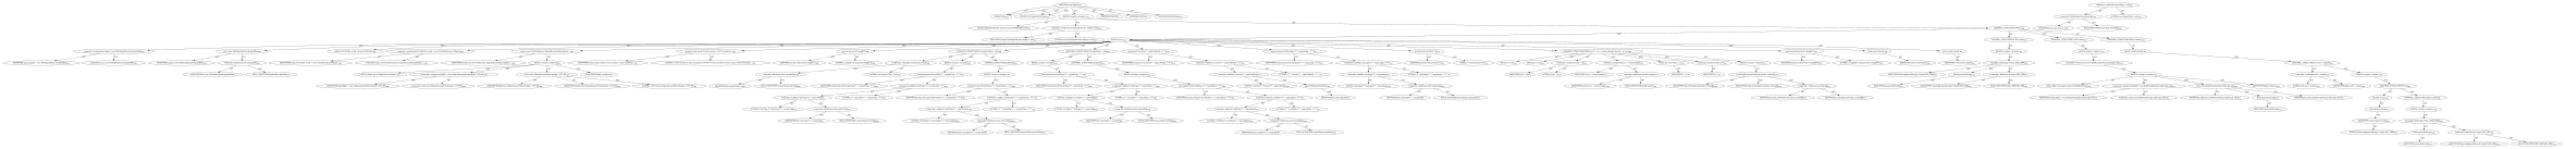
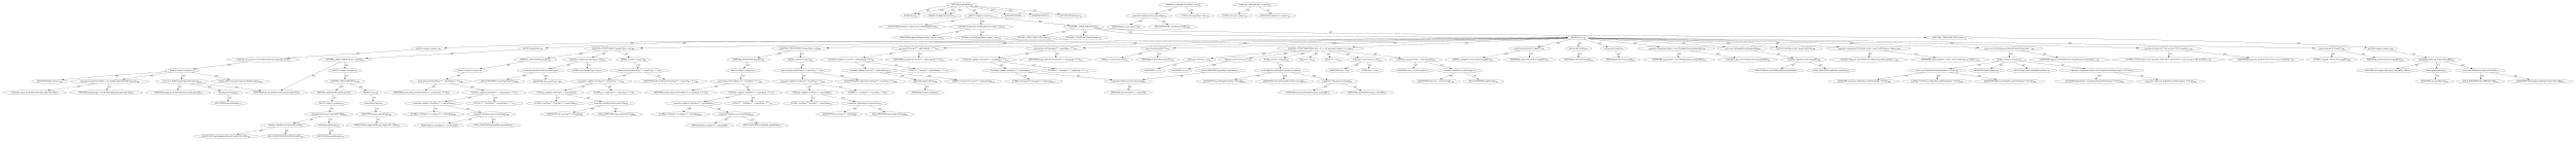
  digraph {
    fontname=Nunito
    node [fontname=Nunito]
    edge [fontname=Nunito]
    n1 [label=<(METHOD,writeTagDiff)<SUB>391</SUB>>]
    n2 [label=<(PARAM,this)<SUB>391</SUB>>]
    n3 [label=<(PARAM,CvsTagEntry[] entries)<SUB>391</SUB>>]
    n4 [label=<(BLOCK,&lt;empty&gt;,&lt;empty&gt;)<SUB>391</SUB>>]
    n5 [label=<(MODIFIER,PRIVATE)>]
    n6 [label=<(MODIFIER,VIRTUAL)>]
    n7 [label=<(METHOD_RETURN,void)<SUB>391</SUB>>]
    n8 [label=<(LOCAL,FileOutputStream output: java.io.FileOutputStream)<SUB>392</SUB>>]
    n9 [label=<(&lt;operator&gt;.assignment,FileOutputStream output = null)<SUB>392</SUB>>]
    n10 [label=<(CONTROL_STRUCTURE,TRY,try)<SUB>393</SUB>>]
    n11 [label=<(IDENTIFIER,output,FileOutputStream output = null)<SUB>392</SUB>>]
    n12 [label=<(LITERAL,null,FileOutputStream output = null)<SUB>392</SUB>>]
    n13 [label=<(BLOCK,try,try)<SUB>393</SUB>>]
    n14 [label=<(CONTROL_STRUCTURE,CATCH,catch)<SUB>420</SUB>>]
    n15 [label=<(CONTROL_STRUCTURE,CATCH,catch)<SUB>422</SUB>>]
    n16 [label=<(CONTROL_STRUCTURE,FINALLY,finally)<SUB>424</SUB>>]
    n17 [label=<(&lt;operator&gt;.assignment,output = new FileOutputStream(mydestfile))<SUB>394</SUB>>]
    n18 [label=<(&lt;init&gt;,new FileOutputStream(mydestfile))<SUB>394</SUB>>]
    n19 [label=<(LOCAL,PrintWriter writer: java.io.PrintWriter)<SUB>395</SUB>>]
    n20 [label=<(&lt;operator&gt;.assignment,PrintWriter writer = new PrintWriter(new Output...)<SUB>395</SUB>>]
    n21 [label=<(&lt;init&gt;,new PrintWriter(new OutputStreamWriter(output, ...)<SUB>395</SUB>>]
    n22 [label=<(println,writer.println(&quot;&lt;?xml version=\&quot;1.0\&quot; encoding=...)<SUB>397</SUB>>]
    n23 [label=<(print,writer.print(&quot;&lt;tagdiff &quot;))<SUB>398</SUB>>]
    n24 [label=<(CONTROL_STRUCTURE,IF,if (mystartTag != null))<SUB>399</SUB>>]
    n25 [label=<(CONTROL_STRUCTURE,IF,if (myendTag != null))<SUB>404</SUB>>]
    n26 [label=<(print,print(&quot;cvsroot=\&quot;&quot; + getCvsRoot() + &quot;\&quot; &quot;))<SUB>410</SUB>>]
    n27 [label=<(print,writer.print(&quot;package=\&quot;&quot; + mypackage + &quot;\&quot; &quot;))<SUB>411</SUB>>]
    n28 [label=<(println,writer.println(&quot;&gt;&quot;))<SUB>413</SUB>>]
    n29 [label=<(CONTROL_STRUCTURE,FOR,for (int i = 0, c = entries.length; Some(i &lt; c); i++))<SUB>414</SUB>>]
    n30 [label=<(println,writer.println(&quot;&lt;/tagdiff&gt;&quot;))<SUB>417</SUB>>]
    n31 [label=<(flush,writer.flush())<SUB>418</SUB>>]
    n32 [label=<(close,writer.close())<SUB>419</SUB>>]
    n33 [label=<(BLOCK,&lt;empty&gt;,&lt;empty&gt;)<SUB>420</SUB>>]
    n34 [label=<(BLOCK,&lt;empty&gt;,&lt;empty&gt;)<SUB>422</SUB>>]
    n35 [label=<(BLOCK,finally,finally)<SUB>424</SUB>>]
    n36 [label=<(IDENTIFIER,output,output = new FileOutputStream(mydestfile))<SUB>394</SUB>>]
    n37 [label=<(&lt;operator&gt;.alloc,new FileOutputStream(mydestfile))<SUB>394</SUB>>]
-   n38 [label=<(IDENTIFIER,output,new FileOutputStream(mydestfile))<SUB>394</SUB>>]
    n39 [label=<(&lt;operator&gt;.fieldAccess,this.mydestfile)<SUB>394</SUB>>]
    n40 [label=<(IDENTIFIER,writer,PrintWriter writer = new PrintWriter(new Output...)<SUB>395</SUB>>]
    n41 [label=<(&lt;operator&gt;.alloc,new PrintWriter(new OutputStreamWriter(output, ...)<SUB>395</SUB>>]
    n42 [label=<(IDENTIFIER,writer,new PrintWriter(new OutputStreamWriter(output, ...)<SUB>395</SUB>>]
    n43 [label=<(BLOCK,&lt;empty&gt;,&lt;empty&gt;)<SUB>396</SUB>>]
    n44 [label=<(IDENTIFIER,writer,writer.println(&quot;&lt;?xml version=\&quot;1.0\&quot; encoding=...)<SUB>397</SUB>>]
    n45 [label=<(LITERAL,&quot;&lt;?xml version=\&quot;1.0\&quot; encoding=\&quot;UTF-8\&quot;?&gt;&quot;,writer.println(&quot;&lt;?xml version=\&quot;1.0\&quot; encoding=...)<SUB>397</SUB>>]
    n46 [label=<(IDENTIFIER,writer,writer.print(&quot;&lt;tagdiff &quot;))<SUB>398</SUB>>]
    n47 [label=<(LITERAL,&quot;&lt;tagdiff &quot;,writer.print(&quot;&lt;tagdiff &quot;))<SUB>398</SUB>>]
    n48 [label=<(&lt;operator&gt;.notEquals,mystartTag != null)<SUB>399</SUB>>]
    n49 [label=<(BLOCK,&lt;empty&gt;,&lt;empty&gt;)<SUB>399</SUB>>]
    n50 [label=<(CONTROL_STRUCTURE,ELSE,else)<SUB>401</SUB>>]
    n51 [label=<(BLOCK,&lt;empty&gt;,&lt;empty&gt;)<SUB>404</SUB>>]
    n52 [label=<(CONTROL_STRUCTURE,ELSE,else)<SUB>406</SUB>>]
    n53 [label=<(IDENTIFIER,writer,print(&quot;cvsroot=\&quot;&quot; + getCvsRoot() + &quot;\&quot; &quot;))<SUB>410</SUB>>]
    n54 [label=<(&lt;operator&gt;.addition,&quot;cvsroot=\&quot;&quot; + getCvsRoot() + &quot;\&quot; &quot;)<SUB>410</SUB>>]
    n55 [label=<(IDENTIFIER,writer,writer.print(&quot;package=\&quot;&quot; + mypackage + &quot;\&quot; &quot;))<SUB>411</SUB>>]
    n56 [label=<(&lt;operator&gt;.addition,&quot;package=\&quot;&quot; + mypackage + &quot;\&quot; &quot;)<SUB>411</SUB>>]
    n57 [label=<(IDENTIFIER,writer,writer.println(&quot;&gt;&quot;))<SUB>413</SUB>>]
    n58 [label=<(LITERAL,&quot;&gt;&quot;,writer.println(&quot;&gt;&quot;))<SUB>413</SUB>>]
    n59 [label=<(LOCAL,int i: int)<SUB>414</SUB>>]
    n60 [label=<(LOCAL,int c: int)<SUB>414</SUB>>]
    n61 [label=<(&lt;operator&gt;.assignment,int i = 0)<SUB>414</SUB>>]
    n62 [label=<(&lt;operator&gt;.assignment,int c = entries.length)<SUB>414</SUB>>]
    n63 [label=<(&lt;operator&gt;.lessThan,i &lt; c)<SUB>414</SUB>>]
    n64 [label=<(&lt;operator&gt;.postIncrement,i++)<SUB>414</SUB>>]
    n65 [label=<(BLOCK,&lt;empty&gt;,&lt;empty&gt;)<SUB>414</SUB>>]
    n66 [label=<(IDENTIFIER,writer,writer.println(&quot;&lt;/tagdiff&gt;&quot;))<SUB>417</SUB>>]
    n67 [label=<(LITERAL,&quot;&lt;/tagdiff&gt;&quot;,writer.println(&quot;&lt;/tagdiff&gt;&quot;))<SUB>417</SUB>>]
    n68 [label=<(IDENTIFIER,writer,writer.flush())<SUB>418</SUB>>]
    n69 [label=<(IDENTIFIER,writer,writer.close())<SUB>419</SUB>>]
    n70 [label=<(IDENTIFIER,this,new FileOutputStream(mydestfile))>]
    n71 [label=<(FIELD_IDENTIFIER,mydestfile,mydestfile)<SUB>394</SUB>>]
    n72 [label=<(LOCAL,$obj2: java.io.OutputStreamWriter)<SUB>396</SUB>>]
    n73 [label=<(&lt;operator&gt;.assignment,$obj2 = new OutputStreamWriter(output, &quot;UTF-8&quot;))<SUB>396</SUB>>]
    n74 [label=<(&lt;init&gt;,new OutputStreamWriter(output, &quot;UTF-8&quot;))<SUB>396</SUB>>]
    n75 [label=<(IDENTIFIER,$obj2,&lt;empty&gt;)<SUB>396</SUB>>]
    n76 [label=<(IDENTIFIER,$obj2,$obj2 = new OutputStreamWriter(output, &quot;UTF-8&quot;))<SUB>396</SUB>>]
    n77 [label=<(&lt;operator&gt;.alloc,new OutputStreamWriter(output, &quot;UTF-8&quot;))<SUB>396</SUB>>]
    n78 [label=<(IDENTIFIER,$obj2,new OutputStreamWriter(output, &quot;UTF-8&quot;))<SUB>396</SUB>>]
    n79 [label=<(IDENTIFIER,output,new OutputStreamWriter(output, &quot;UTF-8&quot;))<SUB>396</SUB>>]
    n80 [label=<(LITERAL,&quot;UTF-8&quot;,new OutputStreamWriter(output, &quot;UTF-8&quot;))<SUB>396</SUB>>]
    n81 [label=<(&lt;operator&gt;.fieldAccess,this.mystartTag)<SUB>399</SUB>>]
    n82 [label=<(LITERAL,null,mystartTag != null)<SUB>399</SUB>>]
    n83 [label=<(print,writer.print(&quot;startTag=\&quot;&quot; + mystartTag + &quot;\&quot; &quot;))<SUB>400</SUB>>]
    n84 [label=<(BLOCK,&lt;empty&gt;,&lt;empty&gt;)<SUB>401</SUB>>]
    n85 [label=<(IDENTIFIER,this,mystartTag != null)>]
    n86 [label=<(FIELD_IDENTIFIER,mystartTag,mystartTag)<SUB>399</SUB>>]
    n87 [label=<(IDENTIFIER,writer,writer.print(&quot;startTag=\&quot;&quot; + mystartTag + &quot;\&quot; &quot;))<SUB>400</SUB>>]
    n88 [label=<(&lt;operator&gt;.addition,&quot;startTag=\&quot;&quot; + mystartTag + &quot;\&quot; &quot;)<SUB>400</SUB>>]
    n89 [label=<(&lt;operator&gt;.addition,&quot;startTag=\&quot;&quot; + mystartTag)<SUB>400</SUB>>]
    n90 [label=<(LITERAL,&quot;\&quot; &quot;,&quot;startTag=\&quot;&quot; + mystartTag + &quot;\&quot; &quot;)<SUB>400</SUB>>]
    n91 [label=<(LITERAL,&quot;startTag=\&quot;&quot;,&quot;startTag=\&quot;&quot; + mystartTag)<SUB>400</SUB>>]
    n92 [label=<(&lt;operator&gt;.fieldAccess,this.mystartTag)<SUB>400</SUB>>]
    n93 [label=<(IDENTIFIER,this,&quot;startTag=\&quot;&quot; + mystartTag)>]
    n94 [label=<(FIELD_IDENTIFIER,mystartTag,mystartTag)<SUB>400</SUB>>]
    n95 [label=<(print,writer.print(&quot;startDate=\&quot;&quot; + mystartDate + &quot;\&quot; &quot;))<SUB>402</SUB>>]
    n96 [label=<(IDENTIFIER,writer,writer.print(&quot;startDate=\&quot;&quot; + mystartDate + &quot;\&quot; &quot;))<SUB>402</SUB>>]
    n97 [label=<(&lt;operator&gt;.addition,&quot;startDate=\&quot;&quot; + mystartDate + &quot;\&quot; &quot;)<SUB>402</SUB>>]
    n98 [label=<(&lt;operator&gt;.addition,&quot;startDate=\&quot;&quot; + mystartDate)<SUB>402</SUB>>]
    n99 [label=<(LITERAL,&quot;\&quot; &quot;,&quot;startDate=\&quot;&quot; + mystartDate + &quot;\&quot; &quot;)<SUB>402</SUB>>]
    n100 [label=<(LITERAL,&quot;startDate=\&quot;&quot;,&quot;startDate=\&quot;&quot; + mystartDate)<SUB>402</SUB>>]
    n101 [label=<(&lt;operator&gt;.fieldAccess,this.mystartDate)<SUB>402</SUB>>]
    n102 [label=<(IDENTIFIER,this,&quot;startDate=\&quot;&quot; + mystartDate)>]
    n103 [label=<(FIELD_IDENTIFIER,mystartDate,mystartDate)<SUB>402</SUB>>]
    n104 [label=<(&lt;operator&gt;.notEquals,myendTag != null)<SUB>404</SUB>>]
    n105 [label=<(&lt;operator&gt;.fieldAccess,this.myendTag)<SUB>404</SUB>>]
    n106 [label=<(LITERAL,null,myendTag != null)<SUB>404</SUB>>]
    n107 [label=<(print,writer.print(&quot;endTag=\&quot;&quot; + myendTag + &quot;\&quot; &quot;))<SUB>405</SUB>>]
    n108 [label=<(BLOCK,&lt;empty&gt;,&lt;empty&gt;)<SUB>406</SUB>>]
    n109 [label=<(IDENTIFIER,this,myendTag != null)>]
    n110 [label=<(FIELD_IDENTIFIER,myendTag,myendTag)<SUB>404</SUB>>]
    n111 [label=<(IDENTIFIER,writer,writer.print(&quot;endTag=\&quot;&quot; + myendTag + &quot;\&quot; &quot;))<SUB>405</SUB>>]
    n112 [label=<(&lt;operator&gt;.addition,&quot;endTag=\&quot;&quot; + myendTag + &quot;\&quot; &quot;)<SUB>405</SUB>>]
    n113 [label=<(&lt;operator&gt;.addition,&quot;endTag=\&quot;&quot; + myendTag)<SUB>405</SUB>>]
    n114 [label=<(LITERAL,&quot;\&quot; &quot;,&quot;endTag=\&quot;&quot; + myendTag + &quot;\&quot; &quot;)<SUB>405</SUB>>]
    n115 [label=<(LITERAL,&quot;endTag=\&quot;&quot;,&quot;endTag=\&quot;&quot; + myendTag)<SUB>405</SUB>>]
    n116 [label=<(&lt;operator&gt;.fieldAccess,this.myendTag)<SUB>405</SUB>>]
    n117 [label=<(IDENTIFIER,this,&quot;endTag=\&quot;&quot; + myendTag)>]
    n118 [label=<(FIELD_IDENTIFIER,myendTag,myendTag)<SUB>405</SUB>>]
    n119 [label=<(print,writer.print(&quot;endDate=\&quot;&quot; + myendDate + &quot;\&quot; &quot;))<SUB>407</SUB>>]
    n120 [label=<(IDENTIFIER,writer,writer.print(&quot;endDate=\&quot;&quot; + myendDate + &quot;\&quot; &quot;))<SUB>407</SUB>>]
    n121 [label=<(&lt;operator&gt;.addition,&quot;endDate=\&quot;&quot; + myendDate + &quot;\&quot; &quot;)<SUB>407</SUB>>]
    n122 [label=<(&lt;operator&gt;.addition,&quot;endDate=\&quot;&quot; + myendDate)<SUB>407</SUB>>]
    n123 [label=<(LITERAL,&quot;\&quot; &quot;,&quot;endDate=\&quot;&quot; + myendDate + &quot;\&quot; &quot;)<SUB>407</SUB>>]
    n124 [label=<(LITERAL,&quot;endDate=\&quot;&quot;,&quot;endDate=\&quot;&quot; + myendDate)<SUB>407</SUB>>]
    n125 [label=<(&lt;operator&gt;.fieldAccess,this.myendDate)<SUB>407</SUB>>]
    n126 [label=<(IDENTIFIER,this,&quot;endDate=\&quot;&quot; + myendDate)>]
    n127 [label=<(FIELD_IDENTIFIER,myendDate,myendDate)<SUB>407</SUB>>]
    n128 [label=<(&lt;operator&gt;.addition,&quot;cvsroot=\&quot;&quot; + getCvsRoot())<SUB>410</SUB>>]
    n129 [label=<(LITERAL,&quot;\&quot; &quot;,&quot;cvsroot=\&quot;&quot; + getCvsRoot() + &quot;\&quot; &quot;)<SUB>410</SUB>>]
    n130 [label=<(LITERAL,&quot;cvsroot=\&quot;&quot;,&quot;cvsroot=\&quot;&quot; + getCvsRoot())<SUB>410</SUB>>]
    n131 [label=<(getCvsRoot,getCvsRoot())<SUB>410</SUB>>]
    n132 [label=<(IDENTIFIER,this,getCvsRoot())<SUB>410</SUB>>]
    n133 [label=<(&lt;operator&gt;.addition,&quot;package=\&quot;&quot; + mypackage)<SUB>411</SUB>>]
    n134 [label=<(LITERAL,&quot;\&quot; &quot;,&quot;package=\&quot;&quot; + mypackage + &quot;\&quot; &quot;)<SUB>411</SUB>>]
    n135 [label=<(LITERAL,&quot;package=\&quot;&quot;,&quot;package=\&quot;&quot; + mypackage)<SUB>411</SUB>>]
    n136 [label=<(&lt;operator&gt;.fieldAccess,this.mypackage)<SUB>411</SUB>>]
    n137 [label=<(IDENTIFIER,this,&quot;package=\&quot;&quot; + mypackage)>]
    n138 [label=<(FIELD_IDENTIFIER,mypackage,mypackage)<SUB>411</SUB>>]
    n139 [label=<(IDENTIFIER,i,int i = 0)<SUB>414</SUB>>]
    n140 [label=<(LITERAL,0,int i = 0)<SUB>414</SUB>>]
    n141 [label=<(IDENTIFIER,c,int c = entries.length)<SUB>414</SUB>>]
    n142 [label=<(&lt;operator&gt;.fieldAccess,entries.length)<SUB>414</SUB>>]
    n143 [label=<(IDENTIFIER,i,i &lt; c)<SUB>414</SUB>>]
    n144 [label=<(IDENTIFIER,i,i++)<SUB>414</SUB>>]
    n145 [label=<(writeTagEntry,writeTagEntry(writer, entries[i]))<SUB>415</SUB>>]
    n146 [label=<(IDENTIFIER,entries,int c = entries.length)<SUB>414</SUB>>]
    n147 [label=<(FIELD_IDENTIFIER,length,length)<SUB>414</SUB>>]
    n148 [label=<(IDENTIFIER,this,writeTagEntry(writer, entries[i]))<SUB>415</SUB>>]
    n149 [label=<(IDENTIFIER,writer,writeTagEntry(writer, entries[i]))<SUB>415</SUB>>]
    n150 [label=<(&lt;operator&gt;.indexAccess,entries[i])<SUB>415</SUB>>]
    n151 [label=<(IDENTIFIER,entries,writeTagEntry(writer, entries[i]))<SUB>415</SUB>>]
    n152 [label=<(IDENTIFIER,i,writeTagEntry(writer, entries[i]))<SUB>415</SUB>>]
    n153 [label=<(log,log(uee.toString(), Project.MSG_ERR))<SUB>421</SUB>>]
    n154 [label=<(IDENTIFIER,this,log(uee.toString(), Project.MSG_ERR))<SUB>421</SUB>>]
    n155 [label=<(toString,uee.toString())<SUB>421</SUB>>]
    n156 [label=<(&lt;operator&gt;.fieldAccess,Project.MSG_ERR)<SUB>421</SUB>>]
    n157 [label=<(IDENTIFIER,uee,uee.toString())<SUB>421</SUB>>]
    n158 [label=<(IDENTIFIER,Project,log(uee.toString(), Project.MSG_ERR))<SUB>421</SUB>>]
    n159 [label=<(FIELD_IDENTIFIER,MSG_ERR,MSG_ERR)<SUB>421</SUB>>]
    n160 [label=<(&lt;operator&gt;.throw,throw new BuildException(ioe.toString(), ioe);)<SUB>423</SUB>>]
    n161 [label=<(BLOCK,&lt;empty&gt;,&lt;empty&gt;)<SUB>423</SUB>>]
    n162 [label=<(LOCAL,$obj3: org.apache.tools.ant.BuildException)<SUB>423</SUB>>]
    n163 [label=<(&lt;operator&gt;.assignment,$obj3 = new BuildException(ioe.toString(), ioe))<SUB>423</SUB>>]
    n164 [label=<(&lt;init&gt;,new BuildException(ioe.toString(), ioe))<SUB>423</SUB>>]
    n165 [label=<(IDENTIFIER,$obj3,&lt;empty&gt;)<SUB>423</SUB>>]
    n166 [label=<(IDENTIFIER,$obj3,$obj3 = new BuildException(ioe.toString(), ioe))<SUB>423</SUB>>]
    n167 [label=<(&lt;operator&gt;.alloc,new BuildException(ioe.toString(), ioe))<SUB>423</SUB>>]
    n168 [label=<(IDENTIFIER,$obj3,new BuildException(ioe.toString(), ioe))<SUB>423</SUB>>]
    n169 [label=<(toString,ioe.toString())<SUB>423</SUB>>]
    n170 [label=<(IDENTIFIER,ioe,new BuildException(ioe.toString(), ioe))<SUB>423</SUB>>]
    n171 [label=<(IDENTIFIER,ioe,ioe.toString())<SUB>423</SUB>>]
    n172 [label=<(CONTROL_STRUCTURE,IF,if (null != output))<SUB>425</SUB>>]
    n173 [label=<(&lt;operator&gt;.notEquals,null != output)<SUB>425</SUB>>]
    n174 [label=<(BLOCK,&lt;empty&gt;,&lt;empty&gt;)<SUB>425</SUB>>]
    n175 [label=<(LITERAL,null,null != output)<SUB>425</SUB>>]
    n176 [label=<(IDENTIFIER,output,null != output)<SUB>425</SUB>>]
    n177 [label=<(CONTROL_STRUCTURE,TRY,try)<SUB>426</SUB>>]
    n178 [label=<(BLOCK,try,try)<SUB>426</SUB>>]
    n179 [label=<(CONTROL_STRUCTURE,CATCH,catch)<SUB>428</SUB>>]
    n180 [label=<(close,output.close())<SUB>427</SUB>>]
    n181 [label=<(BLOCK,&lt;empty&gt;,&lt;empty&gt;)<SUB>428</SUB>>]
    n182 [label=<(IDENTIFIER,output,output.close())<SUB>427</SUB>>]
    n183 [label=<(IDENTIFIER,this,log(ioe.toString(), Project.MSG_ERR))<SUB>429</SUB>>]
    n184 [label=<(log,log(ioe.toString(), Project.MSG_ERR))<SUB>429</SUB>>]
    n185 [label=<(toString,ioe.toString())<SUB>429</SUB>>]
    n186 [label=<(&lt;operator&gt;.fieldAccess,Project.MSG_ERR)<SUB>429</SUB>>]
    n187 [label=<(IDENTIFIER,ioe,ioe.toString())<SUB>429</SUB>>]
    n188 [label=<(IDENTIFIER,Project,log(ioe.toString(), Project.MSG_ERR))<SUB>429</SUB>>]
    n189 [label=<(FIELD_IDENTIFIER,MSG_ERR,MSG_ERR)<SUB>429</SUB>>]
    n1 -> n2 [label="AST: "]
    n1 -> n2 [label="DDG: "]
    n1 -> n3 [label="AST: "]
    n1 -> n3 [label="DDG: "]
    n1 -> n4 [label="AST: "]
    n1 -> n5 [label="AST: "]
    n1 -> n6 [label="AST: "]
    n1 -> n7 [label="AST: "]
    n4 -> n8 [label="AST: "]
    n4 -> n9 [label="AST: "]
    n4 -> n10 [label="AST: "]
    n9 -> n11 [label="AST: "]
    n9 -> n12 [label="AST: "]
    n10 -> n13 [label="AST: "]
    n10 -> n14 [label="AST: "]
    n10 -> n15 [label="AST: "]
    n10 -> n16 [label="AST: "]
    n13 -> n17 [label="AST: "]
    n13 -> n18 [label="AST: "]
    n13 -> n19 [label="AST: "]
    n13 -> n20 [label="AST: "]
    n13 -> n21 [label="AST: "]
    n13 -> n22 [label="AST: "]
    n13 -> n23 [label="AST: "]
    n13 -> n24 [label="AST: "]
    n13 -> n25 [label="AST: "]
    n13 -> n26 [label="AST: "]
    n13 -> n27 [label="AST: "]
    n13 -> n28 [label="AST: "]
    n13 -> n29 [label="AST: "]
    n13 -> n30 [label="AST: "]
    n13 -> n31 [label="AST: "]
    n13 -> n32 [label="AST: "]
    n14 -> n33 [label="AST: "]
    n15 -> n34 [label="AST: "]
    n16 -> n35 [label="AST: "]
    n17 -> n36 [label="AST: "]
    n17 -> n37 [label="AST: "]
-   n18 -> n38 [label="AST: "]
    n18 -> n39 [label="AST: "]
    n20 -> n40 [label="AST: "]
    n20 -> n41 [label="AST: "]
    n21 -> n42 [label="AST: "]
    n21 -> n43 [label="AST: "]
    n22 -> n44 [label="AST: "]
    n22 -> n45 [label="AST: "]
    n23 -> n46 [label="AST: "]
    n23 -> n47 [label="AST: "]
    n24 -> n48 [label="AST: "]
    n24 -> n49 [label="AST: "]
    n24 -> n50 [label="AST: "]
    n25 -> n51 [label="AST: "]
    n25 -> n52 [label="AST: "]
    n26 -> n53 [label="AST: "]
    n26 -> n54 [label="AST: "]
    n27 -> n55 [label="AST: "]
    n27 -> n56 [label="AST: "]
    n28 -> n57 [label="AST: "]
    n28 -> n58 [label="AST: "]
    n29 -> n59 [label="AST: "]
    n29 -> n60 [label="AST: "]
    n29 -> n61 [label="AST: "]
    n29 -> n62 [label="AST: "]
    n29 -> n63 [label="AST: "]
    n29 -> n64 [label="AST: "]
    n29 -> n65 [label="AST: "]
    n30 -> n66 [label="AST: "]
    n30 -> n67 [label="AST: "]
    n31 -> n68 [label="AST: "]
    n32 -> n69 [label="AST: "]
    n33 -> n153 [label="AST: "]
    n34 -> n160 [label="AST: "]
    n35 -> n172 [label="AST: "]
    n39 -> n70 [label="AST: "]
    n39 -> n71 [label="AST: "]
    n43 -> n72 [label="AST: "]
    n43 -> n73 [label="AST: "]
    n43 -> n74 [label="AST: "]
    n43 -> n75 [label="AST: "]
    n48 -> n81 [label="AST: "]
    n48 -> n82 [label="AST: "]
    n49 -> n83 [label="AST: "]
    n50 -> n84 [label="AST: "]
    n51 -> n107 [label="AST: "]
    n52 -> n108 [label="AST: "]
    n54 -> n128 [label="AST: "]
    n54 -> n129 [label="AST: "]
    n56 -> n133 [label="AST: "]
    n56 -> n134 [label="AST: "]
    n61 -> n139 [label="AST: "]
    n61 -> n140 [label="AST: "]
    n62 -> n141 [label="AST: "]
    n62 -> n142 [label="AST: "]
    n63 -> n143 [label="AST: "]
    n64 -> n144 [label="AST: "]
    n65 -> n145 [label="AST: "]
    n73 -> n76 [label="AST: "]
    n73 -> n77 [label="AST: "]
    n74 -> n78 [label="AST: "]
    n74 -> n79 [label="AST: "]
    n74 -> n80 [label="AST: "]
    n81 -> n85 [label="AST: "]
    n81 -> n86 [label="AST: "]
    n83 -> n87 [label="AST: "]
    n83 -> n88 [label="AST: "]
    n84 -> n95 [label="AST: "]
    n88 -> n89 [label="AST: "]
    n88 -> n90 [label="AST: "]
    n89 -> n91 [label="AST: "]
    n89 -> n92 [label="AST: "]
    n92 -> n93 [label="AST: "]
    n92 -> n94 [label="AST: "]
    n95 -> n96 [label="AST: "]
    n95 -> n97 [label="AST: "]
    n97 -> n98 [label="AST: "]
    n97 -> n99 [label="AST: "]
    n98 -> n100 [label="AST: "]
    n98 -> n101 [label="AST: "]
    n101 -> n102 [label="AST: "]
    n101 -> n103 [label="AST: "]
    n104 -> n105 [label="AST: "]
    n104 -> n106 [label="AST: "]
    n105 -> n109 [label="AST: "]
    n105 -> n110 [label="AST: "]
    n107 -> n111 [label="AST: "]
    n107 -> n112 [label="AST: "]
    n108 -> n119 [label="AST: "]
    n112 -> n113 [label="AST: "]
    n112 -> n114 [label="AST: "]
    n113 -> n115 [label="AST: "]
    n113 -> n116 [label="AST: "]
    n116 -> n117 [label="AST: "]
    n116 -> n118 [label="AST: "]
    n119 -> n120 [label="AST: "]
    n119 -> n121 [label="AST: "]
    n121 -> n122 [label="AST: "]
    n121 -> n123 [label="AST: "]
    n122 -> n124 [label="AST: "]
    n122 -> n125 [label="AST: "]
    n125 -> n126 [label="AST: "]
    n125 -> n127 [label="AST: "]
    n128 -> n130 [label="AST: "]
    n128 -> n131 [label="AST: "]
    n131 -> n132 [label="AST: "]
    n133 -> n135 [label="AST: "]
    n133 -> n136 [label="AST: "]
    n136 -> n137 [label="AST: "]
-   n136 -> n138 [label="AST: "]
+   n138 -> n136 [label="AST: "]
    n142 -> n146 [label="AST: "]
    n142 -> n147 [label="AST: "]
    n145 -> n148 [label="AST: "]
    n145 -> n149 [label="DDG: "]
    n145 -> n150 [label="AST: "]
    n150 -> n151 [label="AST: "]
    n150 -> n152 [label="AST: "]
    n153 -> n154 [label="AST: "]
    n153 -> n155 [label="AST: "]
    n153 -> n156 [label="AST: "]
    n155 -> n157 [label="AST: "]
    n156 -> n158 [label="AST: "]
    n156 -> n159 [label="AST: "]
    n160 -> n161 [label="AST: "]
    n161 -> n162 [label="AST: "]
    n161 -> n163 [label="AST: "]
    n161 -> n164 [label="AST: "]
    n161 -> n165 [label="AST: "]
    n163 -> n166 [label="AST: "]
    n163 -> n167 [label="AST: "]
    n164 -> n168 [label="AST: "]
    n164 -> n169 [label="AST: "]
    n164 -> n170 [label="AST: "]
    n169 -> n171 [label="AST: "]
-   n172 -> n173 [label="AST: "]
+   n172 -> n170 [label="AST: "]
    n172 -> n174 [label="AST: "]
    n173 -> n175 [label="AST: "]
    n173 -> n176 [label="AST: "]
    n174 -> n177 [label="AST: "]
    n177 -> n178 [label="AST: "]
    n177 -> n179 [label="AST: "]
    n178 -> n180 [label="AST: "]
    n179 -> n181 [label="AST: "]
    n180 -> n182 [label="AST: "]
    n181 -> n184 [label="AST: "]
    n182 -> n183 [label="AST: "]
    n184 -> n185 [label="AST: "]
    n184 -> n186 [label="AST: "]
    n185 -> n187 [label="AST: "]
    n186 -> n188 [label="AST: "]
    n186 -> n189 [label="AST: "]
  }
